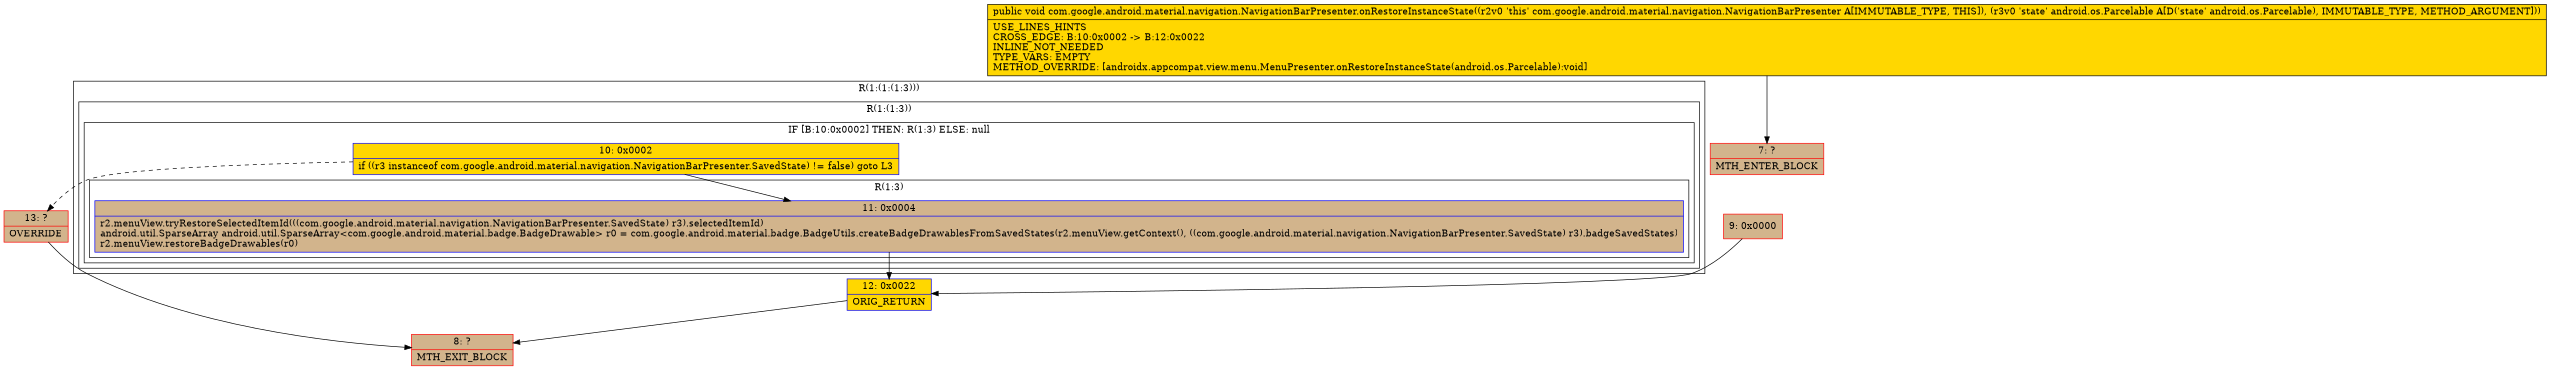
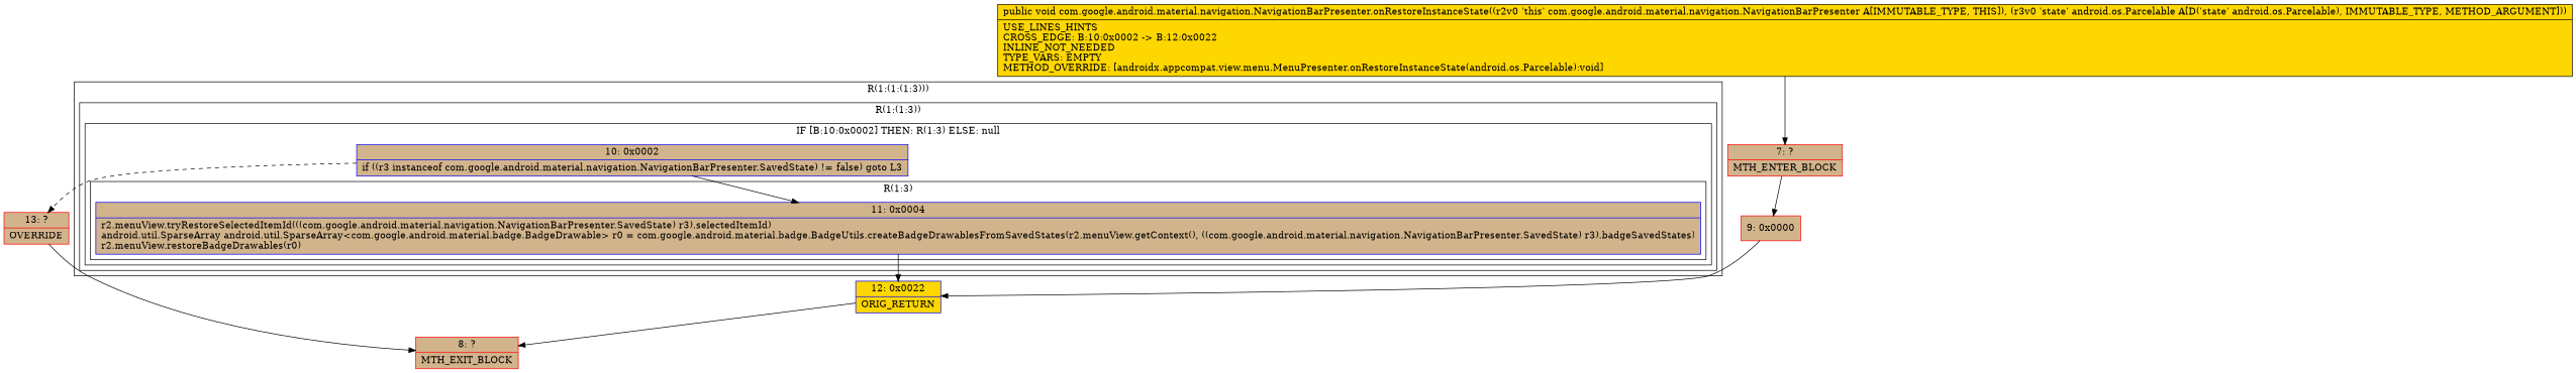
  digraph {
    node [color=red fillcolor=tan shape=record style=filled]
    n1 [color=blue label="{11\:\ 0x0004|r2.menuView.tryRestoreSelectedItemId(((com.google.android.material.navigation.NavigationBarPresenter.SavedState) r3).selectedItemId)\landroid.util.SparseArray android.util.SparseArray\<com.google.android.material.badge.BadgeDrawable\> r0 = com.google.android.material.badge.BadgeUtils.createBadgeDrawablesFromSavedStates(r2.menuView.getContext(), ((com.google.android.material.navigation.NavigationBarPresenter.SavedState) r3).badgeSavedStates)\lr2.menuView.restoreBadgeDrawables(r0)\l}"]
-   n2 [color=blue fillcolor=gold label="{10\:\ 0x0002|if ((r3 instanceof com.google.android.material.navigation.NavigationBarPresenter.SavedState) != false) goto L3\l}"]
+   n2 [color=blue label="{10\:\ 0x0002|if ((r3 instanceof com.google.android.material.navigation.NavigationBarPresenter.SavedState) != false) goto L3\l}"]
    n3 [color=blue fillcolor=gold label="{12\:\ 0x0022|ORIG_RETURN\l}"]
    n4 [label="{13\:\ ?|OVERRIDE\l}"]
    n5 [label="{8\:\ ?|MTH_EXIT_BLOCK\l}"]
    n6 [label="{7\:\ ?|MTH_ENTER_BLOCK\l}"]
    n7 [label="{9\:\ 0x0000}"]
    n8 [fillcolor=gold label="{public void com.google.android.material.navigation.NavigationBarPresenter.onRestoreInstanceState((r2v0 'this' com.google.android.material.navigation.NavigationBarPresenter A[IMMUTABLE_TYPE, THIS]), (r3v0 'state' android.os.Parcelable A[D('state' android.os.Parcelable), IMMUTABLE_TYPE, METHOD_ARGUMENT]))  | USE_LINES_HINTS\lCROSS_EDGE: B:10:0x0002 \-\> B:12:0x0022\lINLINE_NOT_NEEDED\lTYPE_VARS: EMPTY\lMETHOD_OVERRIDE: [androidx.appcompat.view.menu.MenuPresenter.onRestoreInstanceState(android.os.Parcelable):void]\l}" color=""]
    subgraph cluster_1 {
      label="R(1:(1:(1:3)))"
      subgraph cluster_2 {
        label="R(1:(1:3))"
        subgraph cluster_3 {
          label="IF [B:10:0x0002] THEN: R(1:3) ELSE: null"
          n2
          subgraph cluster_4 {
            label="R(1:3)"
            n1
          }
        }
      }
    }
    n1 -> n3
    n2 -> n1
    n2 -> n4 [style=dashed]
    n3 -> n5
    n4 -> n5
+   n6 -> n7
    n7 -> n3
    n8 -> n6
  }
